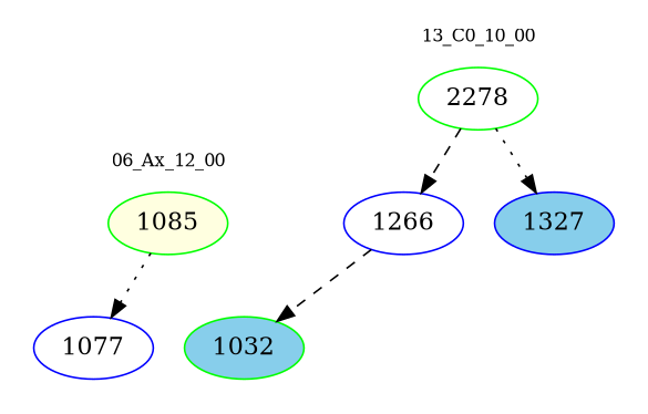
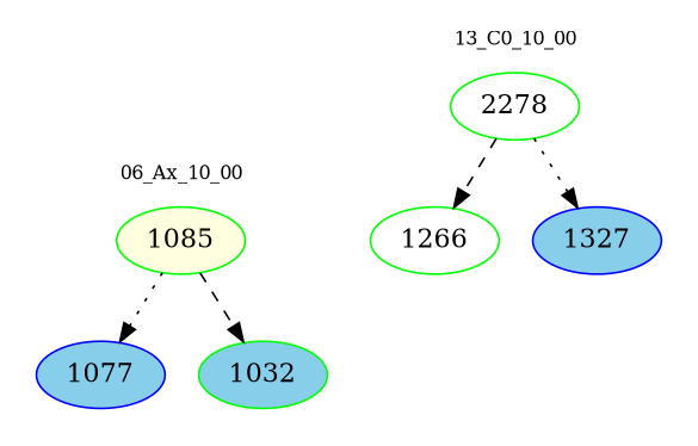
  digraph {
    node [color=green fillcolor=skyblue style=filled]
    edge [color=black style=dotted]
    n1 [fillcolor=lightyellow label=1085]
-   n2 [color=blue fillcolor=white label=1077]
+   n2 [color=blue label=1077]
    n3 [label=1032]
    n4 [fillcolor=white label=2278]
-   n5 [color=blue fillcolor=white label=1266]
+   n5 [fillcolor=white label=1266]
    n6 [color=blue label=1327]
    subgraph cluster_1 {
      color=white
      fontsize=10
-     label="06_Ax_12_00"
+     label="06_Ax_10_00"
      n1
      n2
      n3
    }
    subgraph cluster_2 {
      color=white
      fontsize=10
      label="13_C0_10_00"
      n4
      n5
      n6
    }
    n1 -> n2
-   n5 -> n3 [style=dashed]
+   n1 -> n3 [style=dashed]
    n4 -> n5 [style=dashed]
    n4 -> n6
  }
